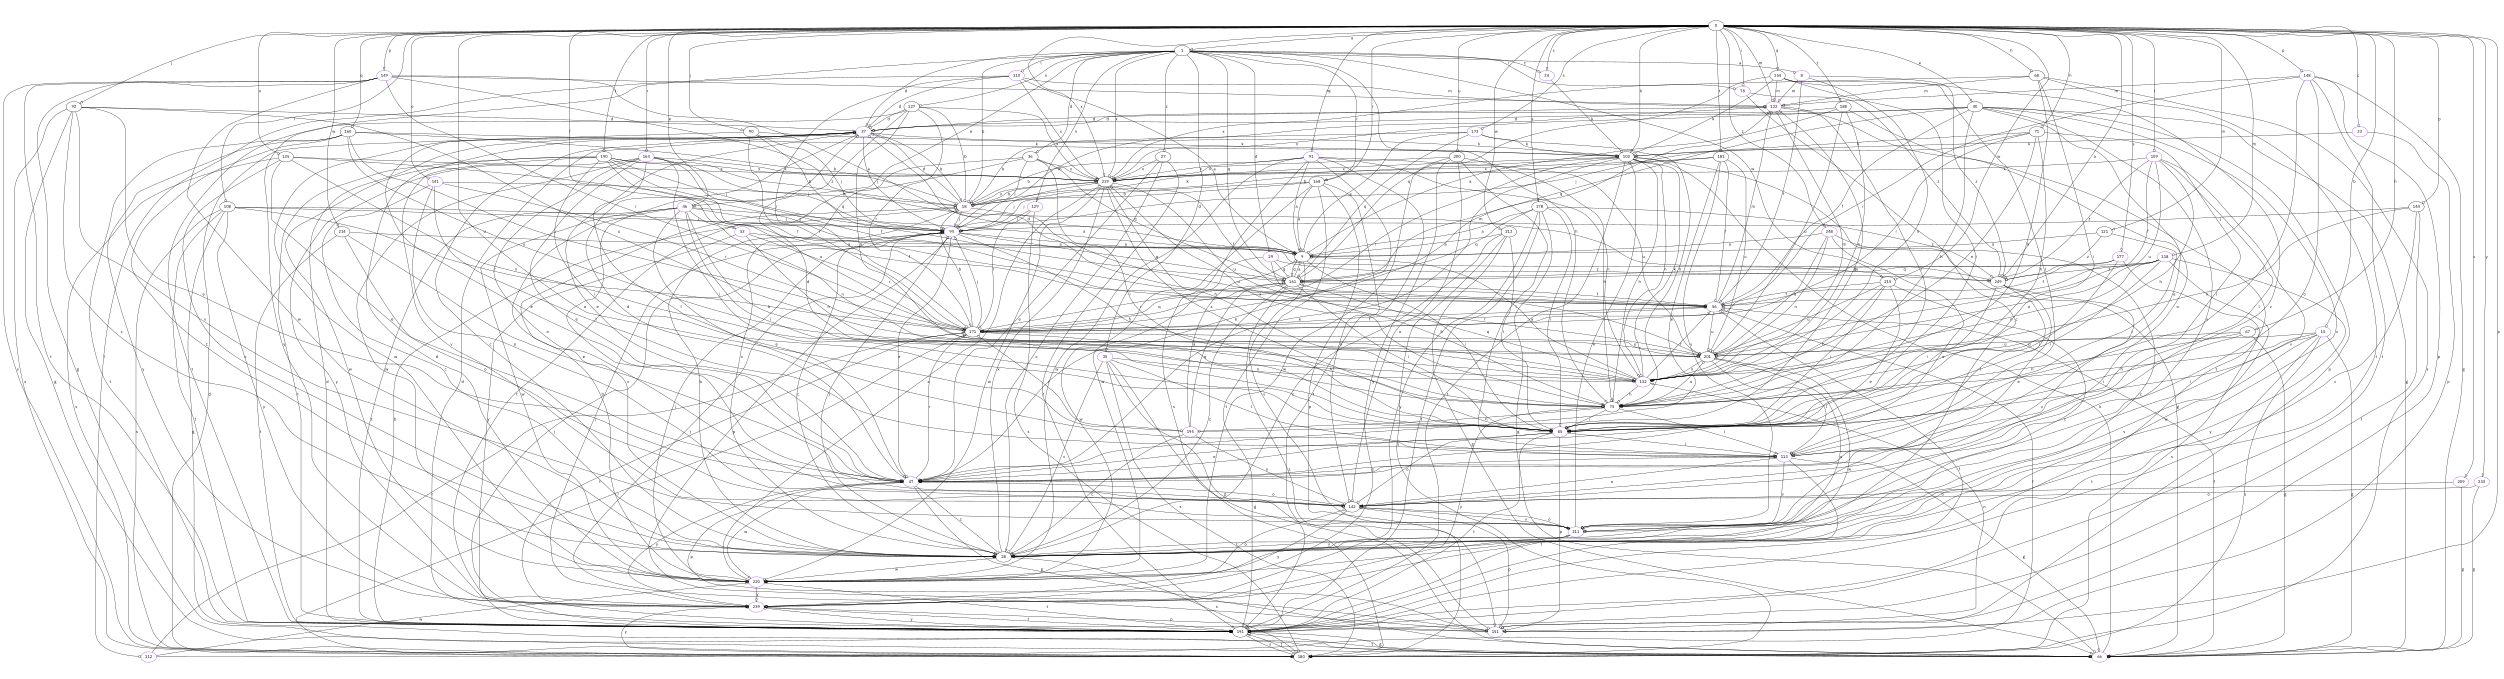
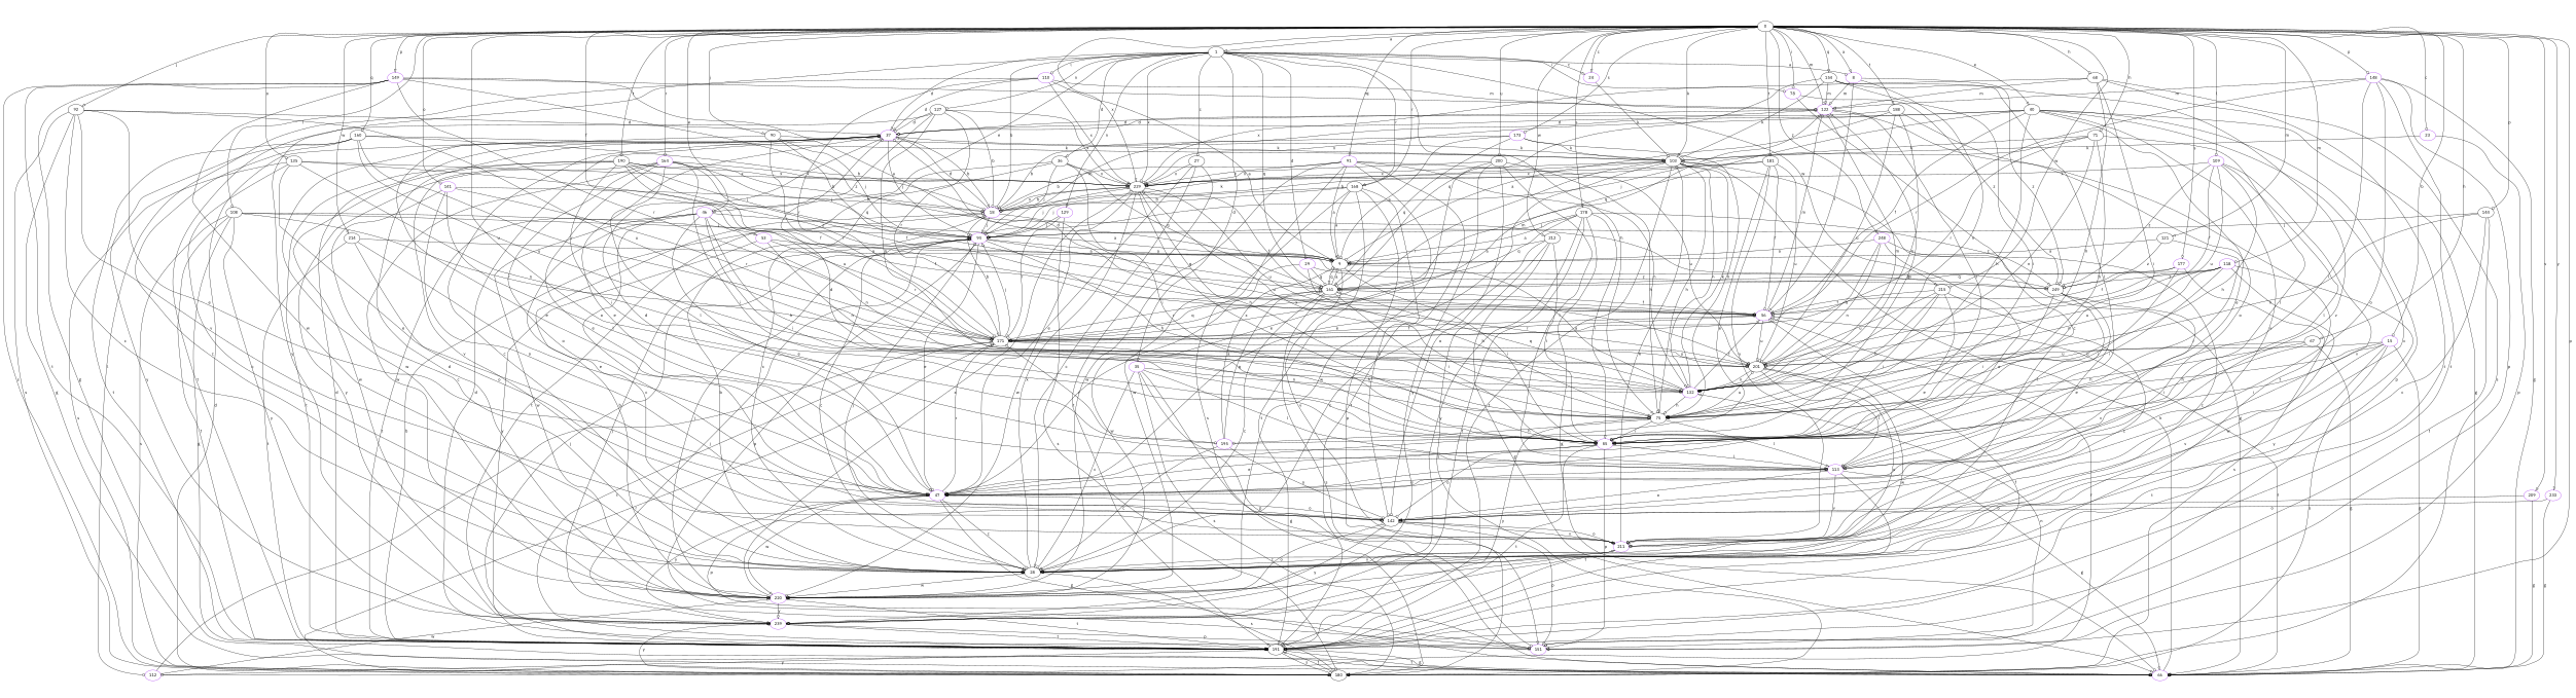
  strict digraph {
    fontname="IBM Plex Sans"
    node [color=purple fontname="IBM Plex Sans"]
    edge [arrowhead=odot fontname="IBM Plex Sans"]
    0 [color=black]
    1 [color=black]
    8
    15
    23
    24
    40 [color=black]
    46
    53
    67 [color=black]
    68 [color=black]
    71 [color=black]
    78
    90 [color=black]
    91
    92 [color=black]
    103 [color=black]
    108 [color=black]
    109
    118
    121 [color=black]
    122
    135 [color=black]
    141
    144 [color=black]
    148
    149
    151
    154 [color=black]
    160 [color=black]
    164
    168 [color=black]
    173
    177
    178 [color=black]
    181 [color=black]
    188 [color=black]
    190 [color=black]
    195
    200 [color=black]
    209
    212 [color=black]
    214 [color=black]
    215 [color=black]
    229 [color=black]
    233
    248
    18
    27 [color=black]
    29
    35
    36 [color=black]
    37
    75 [color=black]
    110
    112
    127 [color=black]
    129
    161 [color=black]
    56
    132
    249 [color=black]
    85
    211
    66
    180 [color=black]
    191 [color=black]
    201 [color=black]
    28 [color=black]
    47
    9 [color=black]
    94
    220
    171 [color=black]
    239
    113
    142 [color=black]
    0 -> 1 [arrowhead=onormal label=a]
-   0 -> 249 [arrowhead=onormal label=a]
+   0 -> 8 [arrowhead=onormal label=a]
    0 -> 15 [label=b]
    0 -> 23 [label=c]
    0 -> 24 [arrowhead=onormal label=c]
    0 -> 40 [arrowhead=onormal label=e]
    0 -> 46 [label=e]
    0 -> 53 [arrowhead=onormal label=f]
    0 -> 67 [arrowhead=onormal label=h]
    0 -> 68 [label=h]
    0 -> 71 [label=h]
    0 -> 78 [label=i]
    0 -> 90 [arrowhead=onormal label=j]
    0 -> 91 [arrowhead=onormal label=j]
    0 -> 92 [arrowhead=onormal label=j]
    0 -> 103 [arrowhead=onormal label=k]
    0 -> 108 [label=l]
    0 -> 109 [label=l]
    0 -> 118 [label=m]
    0 -> 121 [arrowhead=onormal label=m]
    0 -> 122 [label=m]
    0 -> 135 [label=o]
    0 -> 141 [label=o]
    0 -> 144 [label=p]
    0 -> 148 [label=p]
    0 -> 149 [arrowhead=onormal label=p]
    0 -> 151 [arrowhead=onormal label=p]
    0 -> 154 [arrowhead=onormal label=q]
    0 -> 160 [label=q]
    0 -> 164 [label=r]
    0 -> 168 [arrowhead=onormal label=r]
    0 -> 173 [label=s]
    0 -> 177 [arrowhead=onormal label=s]
    0 -> 178 [arrowhead=onormal label=s]
    0 -> 181 [label=t]
    0 -> 188 [arrowhead=onormal label=t]
    0 -> 190 [label=t]
    0 -> 195 [label=u]
    0 -> 200 [label=u]
    0 -> 209 [arrowhead=onormal label=v]
    0 -> 212 [arrowhead=onormal label=w]
    0 -> 214 [arrowhead=onormal label=w]
    0 -> 215 [label=w]
    0 -> 229 [arrowhead=onormal label=x]
    0 -> 233 [arrowhead=onormal label=y]
    0 -> 248 [arrowhead=onormal label=z]
    1 -> 8 [label=a]
    1 -> 24 [arrowhead=onormal label=c]
    1 -> 46 [arrowhead=onormal label=e]
    1 -> 78 [label=i]
    1 -> 168 [arrowhead=onormal label=r]
    1 -> 215 [arrowhead=onormal label=w]
    1 -> 229 [label=x]
    1 -> 18 [label=b]
    1 -> 27 [label=c]
    1 -> 29 [label=d]
    1 -> 35 [arrowhead=onormal label=d]
    1 -> 36 [arrowhead=onormal label=d]
    1 -> 37 [arrowhead=onormal label=d]
    1 -> 75 [arrowhead=onormal label=h]
    1 -> 110 [label=l]
    1 -> 112 [label=l]
    1 -> 127 [label=n]
    1 -> 129 [arrowhead=onormal label=n]
    1 -> 161 [arrowhead=onormal label=q]
    8 -> 122 [arrowhead=onormal label=m]
    8 -> 56 [arrowhead=onormal label=f]
    8 -> 132 [arrowhead=onormal label=n]
    8 -> 249 [arrowhead=onormal label=z]
    15 -> 75 [label=h]
    15 -> 85 [arrowhead=onormal label=i]
    15 -> 211 [label=v]
    15 -> 66 [label=g]
    15 -> 180 [arrowhead=onormal label=s]
    15 -> 191 [arrowhead=onormal label=t]
    15 -> 201 [label=u]
    23 -> 103 [arrowhead=onormal label=k]
    23 -> 151 [arrowhead=onormal label=p]
    24 -> 103 [label=k]
    40 -> 151 [arrowhead=onormal label=p]
    40 -> 229 [arrowhead=onormal label=x]
    40 -> 37 [arrowhead=onormal label=d]
    40 -> 75 [label=h]
    40 -> 161 [label=q]
    40 -> 56 [arrowhead=onormal label=f]
    40 -> 211 [arrowhead=onormal label=v]
    40 -> 66 [label=g]
    40 -> 28 [arrowhead=onormal label=c]
    40 -> 47 [arrowhead=onormal label=e]
    46 -> 75 [label=h]
    46 -> 132 [arrowhead=onormal label=n]
    46 -> 85 [label=i]
    46 -> 191 [label=t]
    46 -> 28 [label=c]
    46 -> 47 [arrowhead=onormal label=e]
    46 -> 9 [arrowhead=onormal label=a]
-   46 -> 94 [label=j]
+   178 -> 94 [label=j]
    46 -> 220 [arrowhead=onormal label=w]
    53 -> 132 [arrowhead=onormal label=n]
    53 -> 9 [label=a]
    53 -> 171 [label=r]
    53 -> 239 [label=y]
    67 -> 75 [label=h]
    67 -> 85 [arrowhead=onormal label=i]
    67 -> 66 [label=g]
    67 -> 201 [label=u]
    68 -> 122 [arrowhead=onormal label=m]
    68 -> 229 [label=x]
    68 -> 75 [arrowhead=onormal label=h]
    68 -> 85 [label=i]
    68 -> 180 [arrowhead=onormal label=s]
    68 -> 191 [label=t]
    71 -> 103 [arrowhead=onormal label=k]
    71 -> 75 [arrowhead=onormal label=h]
    71 -> 132 [label=n]
    71 -> 94 [arrowhead=onormal label=j]
    71 -> 171 [arrowhead=onormal label=r]
    71 -> 113 [arrowhead=onormal label=l]
    78 -> 249 [label=z]
    78 -> 28 [arrowhead=onormal label=c]
    90 -> 103 [label=k]
    90 -> 161 [arrowhead=onormal label=q]
    90 -> 47 [label=e]
    90 -> 94 [arrowhead=onormal label=j]
    90 -> 171 [label=r]
    91 -> 229 [arrowhead=onormal label=x]
    91 -> 18 [label=b]
    91 -> 132 [arrowhead=onormal label=n]
    91 -> 180 [label=s]
    91 -> 191 [arrowhead=onormal label=t]
    91 -> 201 [label=u]
    91 -> 47 [arrowhead=onormal label=e]
    91 -> 9 [arrowhead=onormal label=a]
    91 -> 220 [arrowhead=onormal label=w]
    92 -> 37 [arrowhead=onormal label=d]
    92 -> 211 [label=v]
    92 -> 66 [arrowhead=onormal label=g]
    92 -> 180 [arrowhead=onormal label=s]
    92 -> 201 [arrowhead=onormal label=u]
    92 -> 28 [label=c]
    92 -> 47 [arrowhead=onormal label=e]
    103 -> 229 [label=x]
    103 -> 75 [arrowhead=onormal label=h]
    103 -> 132 [label=n]
    103 -> 66 [arrowhead=onormal label=g]
    103 -> 191 [label=t]
    103 -> 47 [label=e]
    103 -> 171 [arrowhead=onormal label=r]
    108 -> 56 [arrowhead=onormal label=f]
    108 -> 66 [label=g]
    108 -> 180 [label=s]
    108 -> 191 [arrowhead=onormal label=t]
    108 -> 94 [arrowhead=onormal label=j]
    108 -> 171 [label=r]
    108 -> 239 [arrowhead=onormal label=y]
    109 -> 229 [arrowhead=onormal label=x]
    109 -> 75 [arrowhead=onormal label=h]
    109 -> 56 [label=f]
    109 -> 249 [arrowhead=onormal label=z]
    109 -> 211 [label=v]
    109 -> 201 [arrowhead=onormal label=u]
    109 -> 113 [arrowhead=onormal label=l]
    118 -> 161 [label=q]
    118 -> 132 [label=n]
    118 -> 249 [label=z]
    118 -> 85 [arrowhead=onormal label=i]
    118 -> 201 [label=u]
    118 -> 220 [label=w]
    118 -> 239 [arrowhead=onormal label=y]
    121 -> 249 [label=z]
    121 -> 85 [label=i]
    121 -> 9 [arrowhead=onormal label=a]
    122 -> 37 [arrowhead=onormal label=d]
    122 -> 85 [label=i]
    122 -> 191 [arrowhead=onormal label=t]
    135 -> 229 [label=x]
    135 -> 132 [arrowhead=onormal label=n]
    135 -> 249 [arrowhead=onormal label=z]
    135 -> 180 [label=s]
    135 -> 28 [label=c]
    135 -> 47 [arrowhead=onormal label=e]
    141 -> 18 [arrowhead=onormal label=b]
    141 -> 28 [label=c]
    141 -> 171 [arrowhead=onormal label=r]
    141 -> 113 [arrowhead=onormal label=l]
    141 -> 142 [label=o]
    144 -> 132 [label=n]
    144 -> 191 [label=t]
    144 -> 28 [arrowhead=onormal label=c]
    144 -> 94 [arrowhead=onormal label=j]
    148 -> 122 [arrowhead=onormal label=m]
    148 -> 151 [arrowhead=onormal label=p]
    148 -> 66 [label=g]
    148 -> 191 [arrowhead=onormal label=t]
    148 -> 171 [arrowhead=onormal label=r]
    148 -> 113 [label=l]
    148 -> 142 [label=o]
    149 -> 122 [label=m]
    149 -> 249 [label=z]
    149 -> 66 [label=g]
    149 -> 180 [label=s]
    149 -> 191 [arrowhead=onormal label=t]
    149 -> 28 [arrowhead=onormal label=w]
    149 -> 9 [label=a]
    149 -> 171 [label=r]
    151 -> 37 [arrowhead=onormal label=d]
    151 -> 132 [arrowhead=onormal label=n]
    151 -> 94 [label=j]
    154 -> 103 [label=k]
    154 -> 122 [arrowhead=onormal label=m]
    154 -> 161 [label=q]
    154 -> 85 [label=i]
    154 -> 211 [label=v]
    154 -> 113 [label=l]
    160 -> 103 [label=k]
    160 -> 18 [label=b]
    160 -> 191 [label=t]
    160 -> 201 [label=u]
    160 -> 28 [arrowhead=onormal label=c]
    160 -> 171 [label=r]
    160 -> 239 [label=y]
    164 -> 229 [arrowhead=onormal label=x]
    164 -> 56 [label=f]
    164 -> 85 [label=i]
    164 -> 47 [arrowhead=onormal label=e]
    164 -> 94 [label=j]
    164 -> 220 [label=w]
    164 -> 239 [label=y]
    164 -> 113 [label=l]
    164 -> 142 [label=o]
    168 -> 151 [arrowhead=onormal label=p]
    168 -> 18 [label=b]
    168 -> 191 [arrowhead=onormal label=t]
    168 -> 9 [arrowhead=onormal label=a]
    168 -> 94 [label=j]
    168 -> 220 [arrowhead=onormal label=w]
    168 -> 142 [label=o]
    173 -> 103 [arrowhead=onormal label=k]
    173 -> 18 [arrowhead=onormal label=b]
    173 -> 75 [arrowhead=onormal label=h]
    173 -> 161 [arrowhead=onormal label=q]
    173 -> 9 [label=a]
    177 -> 161 [arrowhead=onormal label=q]
    177 -> 56 [label=f]
    177 -> 85 [label=i]
    177 -> 180 [arrowhead=onormal label=s]
    178 -> 161 [label=q]
    178 -> 249 [arrowhead=onormal label=z]
    178 -> 85 [arrowhead=onormal label=i]
    178 -> 66 [label=g]
    178 -> 191 [arrowhead=onormal label=t]
    178 -> 9 [label=a]
    178 -> 239 [arrowhead=onormal label=y]
    181 -> 229 [arrowhead=onormal label=x]
    181 -> 18 [label=b]
    181 -> 56 [label=f]
    181 -> 211 [label=v]
    181 -> 201 [label=u]
    181 -> 47 [arrowhead=onormal label=e]
    188 -> 37 [arrowhead=onormal label=d]
    188 -> 132 [arrowhead=onormal label=n]
    188 -> 201 [label=u]
    188 -> 9 [label=a]
    188 -> 142 [arrowhead=onormal label=o]
    190 -> 229 [arrowhead=onormal label=x]
    190 -> 18 [label=b]
    190 -> 56 [label=f]
    190 -> 85 [label=i]
    190 -> 211 [arrowhead=onormal label=v]
    190 -> 191 [label=t]
    190 -> 201 [label=u]
    190 -> 94 [arrowhead=onormal label=j]
    190 -> 220 [label=w]
    195 -> 122 [arrowhead=onormal label=m]
    195 -> 161 [arrowhead=onormal label=q]
    195 -> 28 [arrowhead=onormal label=c]
    195 -> 9 [label=a]
    195 -> 171 [label=r]
    195 -> 142 [label=o]
    200 -> 229 [label=x]
    200 -> 75 [label=h]
    200 -> 220 [arrowhead=onormal label=w]
    200 -> 239 [arrowhead=onormal label=y]
    200 -> 113 [label=l]
    200 -> 142 [label=o]
    209 -> 66 [label=g]
    209 -> 142 [arrowhead=onormal label=o]
    212 -> 85 [label=i]
    212 -> 66 [arrowhead=onormal label=g]
    212 -> 180 [arrowhead=onormal label=s]
    212 -> 28 [arrowhead=onormal label=c]
    212 -> 9 [arrowhead=onormal label=a]
    214 -> 191 [label=t]
    214 -> 47 [label=e]
    214 -> 9 [arrowhead=onormal label=a]
    214 -> 142 [label=o]
    215 -> 75 [label=h]
    215 -> 56 [label=f]
    215 -> 85 [label=i]
    215 -> 201 [label=u]
    215 -> 28 [arrowhead=onormal label=c]
    215 -> 47 [label=e]
    229 -> 18 [label=b]
    229 -> 75 [label=h]
    229 -> 56 [label=f]
    229 -> 201 [label=u]
    229 -> 94 [label=j]
    229 -> 220 [label=w]
    233 -> 66 [arrowhead=onormal label=g]
    233 -> 142 [arrowhead=onormal label=o]
    248 -> 132 [label=n]
    248 -> 201 [label=u]
    248 -> 28 [label=c]
    248 -> 47 [label=e]
    248 -> 9 [label=a]
    18 -> 103 [label=k]
    18 -> 229 [label=x]
    18 -> 37 [arrowhead=onormal label=d]
    18 -> 201 [label=u]
    18 -> 94 [arrowhead=onormal label=j]
    27 -> 229 [arrowhead=onormal label=x]
    27 -> 191 [arrowhead=onormal label=t]
    27 -> 28 [arrowhead=onormal label=c]
    27 -> 47 [label=e]
    29 -> 75 [arrowhead=onormal label=h]
    29 -> 161 [label=q]
    29 -> 249 [label=z]
    29 -> 220 [arrowhead=onormal label=w]
    35 -> 151 [label=p]
    35 -> 132 [label=n]
    35 -> 66 [label=g]
    35 -> 180 [arrowhead=onormal label=s]
    35 -> 28 [label=c]
    35 -> 113 [label=l]
    36 -> 229 [label=x]
    36 -> 161 [label=q]
    36 -> 85 [label=i]
    36 -> 191 [arrowhead=onormal label=t]
    36 -> 28 [arrowhead=onormal label=c]
    36 -> 94 [arrowhead=onormal label=j]
    37 -> 103 [arrowhead=onormal label=k]
    37 -> 18 [arrowhead=onormal label=b]
    37 -> 28 [arrowhead=onormal label=c]
    37 -> 47 [arrowhead=onormal label=e]
    37 -> 94 [arrowhead=onormal label=j]
    37 -> 220 [arrowhead=onormal label=w]
    75 -> 195 [label=h]
    75 -> 229 [arrowhead=onormal label=x]
    75 -> 85 [label=i]
    75 -> 201 [label=u]
    75 -> 239 [label=y]
    75 -> 113 [arrowhead=onormal label=l]
    110 -> 122 [label=m]
    110 -> 229 [arrowhead=onormal label=x]
    110 -> 37 [arrowhead=onormal label=d]
    110 -> 9 [arrowhead=onormal label=a]
    110 -> 171 [label=r]
    110 -> 239 [arrowhead=onormal label=y]
    112 -> 56 [arrowhead=onormal label=f]
    112 -> 220 [arrowhead=onormal label=w]
    112 -> 171 [arrowhead=onormal label=r]
    127 -> 229 [label=x]
    127 -> 18 [label=b]
    127 -> 37 [label=d]
    127 -> 132 [label=n]
    127 -> 191 [label=t]
    127 -> 171 [arrowhead=onormal label=r]
    127 -> 142 [arrowhead=onormal label=o]
    129 -> 180 [label=s]
    129 -> 94 [arrowhead=onormal label=j]
    129 -> 171 [arrowhead=onormal label=r]
    161 -> 56 [label=f]
    161 -> 85 [label=i]
    161 -> 180 [label=s]
    161 -> 28 [label=c]
    161 -> 9 [label=a]
    161 -> 171 [label=r]
    56 -> 122 [label=m]
    56 -> 37 [label=d]
    56 -> 201 [arrowhead=onormal label=u]
    56 -> 171 [label=r]
    132 -> 103 [arrowhead=onormal label=k]
    132 -> 122 [label=m]
    132 -> 75 [arrowhead=onormal label=h]
    132 -> 161 [arrowhead=onormal label=q]
    132 -> 56 [arrowhead=onormal label=f]
    132 -> 9 [label=a]
    249 -> 85 [arrowhead=onormal label=i]
    249 -> 211 [label=v]
    249 -> 47 [arrowhead=onormal label=e]
    249 -> 113 [label=l]
    85 -> 151 [arrowhead=onormal label=p]
    85 -> 229 [label=x]
    85 -> 37 [label=d]
    85 -> 191 [label=t]
    85 -> 47 [label=e]
    85 -> 113 [arrowhead=onormal label=l]
    85 -> 142 [label=o]
    211 -> 103 [label=k]
    211 -> 28 [arrowhead=onormal label=c]
    211 -> 142 [label=o]
    66 -> 103 [arrowhead=onormal label=k]
    66 -> 56 [arrowhead=onormal label=f]
    66 -> 191 [label=t]
    180 -> 37 [label=d]
    180 -> 191 [arrowhead=onormal label=t]
    180 -> 171 [arrowhead=onormal label=r]
    180 -> 239 [label=y]
    191 -> 18 [label=b]
    191 -> 37 [label=d]
    191 -> 56 [label=f]
    191 -> 66 [arrowhead=onormal label=g]
    191 -> 180 [label=s]
    191 -> 94 [arrowhead=onormal label=j]
-   191 -> 239 [label=y]
+   191 -> 112 [label=y]
    201 -> 132 [arrowhead=onormal label=n]
    201 -> 220 [label=w]
    201 -> 113 [label=l]
    28 -> 229 [label=x]
    28 -> 18 [label=b]
    28 -> 211 [arrowhead=onormal label=v]
    28 -> 180 [label=s]
    28 -> 201 [label=u]
    28 -> 94 [label=j]
    28 -> 220 [label=w]
    47 -> 151 [label=p]
    47 -> 37 [label=d]
    47 -> 66 [label=g]
    47 -> 28 [label=c]
    47 -> 220 [arrowhead=onormal label=w]
    47 -> 171 [arrowhead=onormal label=r]
    47 -> 239 [arrowhead=onormal label=y]
    47 -> 142 [arrowhead=onormal label=o]
    9 -> 161 [arrowhead=onormal label=q]
    9 -> 85 [arrowhead=onormal label=i]
    9 -> 211 [arrowhead=onormal label=v]
    94 -> 122 [label=m]
    94 -> 151 [label=p]
    94 -> 75 [arrowhead=onormal label=h]
    94 -> 161 [arrowhead=onormal label=q]
    94 -> 28 [arrowhead=onormal label=c]
    94 -> 47 [label=e]
    94 -> 9 [label=a]
    220 -> 229 [label=x]
    220 -> 18 [label=b]
    220 -> 37 [label=d]
    220 -> 191 [arrowhead=onormal label=t]
    220 -> 94 [label=j]
    220 -> 239 [arrowhead=onormal label=y]
    220 -> 142 [label=o]
    171 -> 122 [arrowhead=onormal label=m]
    171 -> 18 [label=b]
    171 -> 75 [label=h]
    171 -> 161 [label=q]
    171 -> 56 [label=f]
    171 -> 191 [label=t]
    171 -> 201 [label=u]
    171 -> 94 [arrowhead=onormal label=j]
    239 -> 151 [label=p]
    239 -> 191 [label=t]
    239 -> 94 [arrowhead=onormal label=j]
    113 -> 211 [label=v]
    113 -> 66 [arrowhead=onormal label=g]
    113 -> 191 [label=t]
    113 -> 47 [label=e]
    113 -> 142 [arrowhead=onormal label=o]
    142 -> 151 [arrowhead=onormal label=p]
    142 -> 211 [label=v]
    142 -> 239 [arrowhead=onormal label=y]
  }
